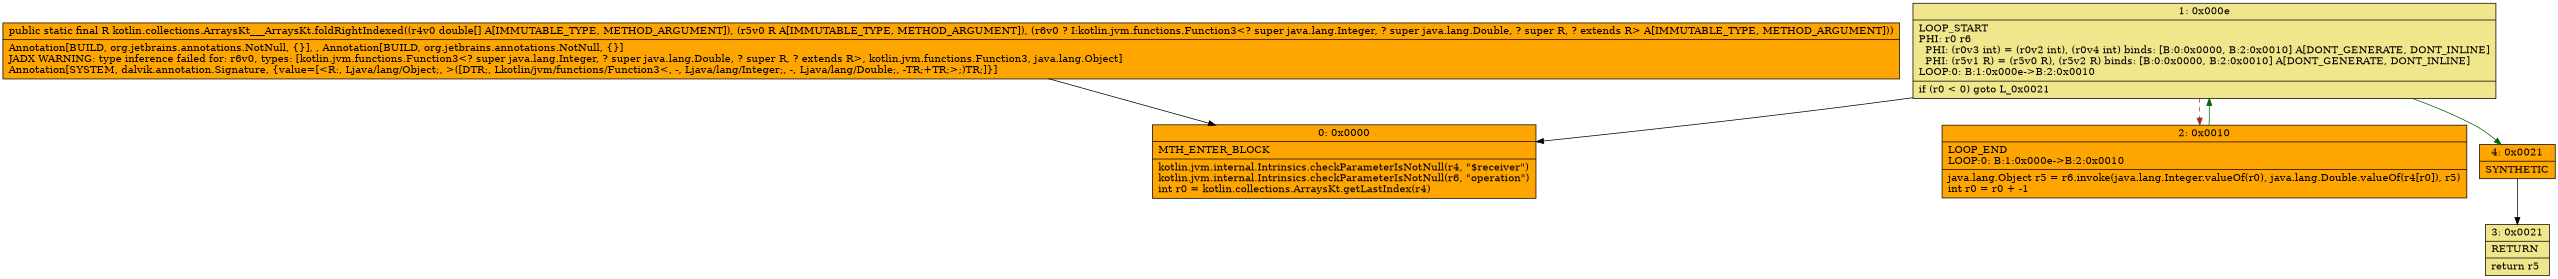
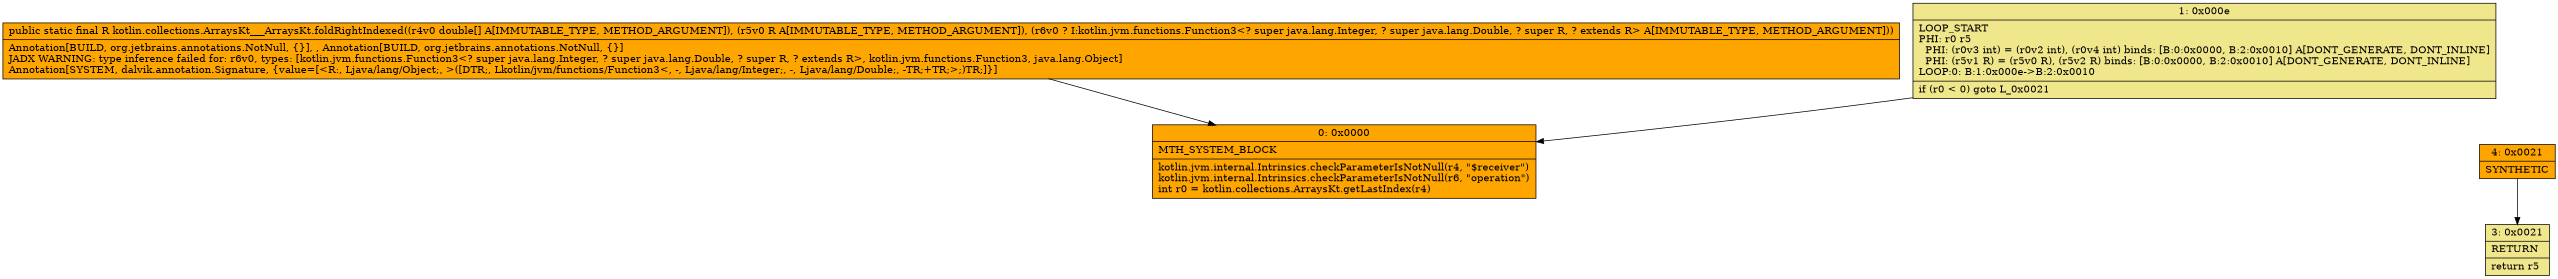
  digraph {
    node [fillcolor=orange shape=record style=filled]
    edge [color=black]
-   n1 [label="{0\:\ 0x0000|MTH_ENTER_BLOCK\l|kotlin.jvm.internal.Intrinsics.checkParameterIsNotNull(r4, \"$receiver\")\lkotlin.jvm.internal.Intrinsics.checkParameterIsNotNull(r6, \"operation\")\lint r0 = kotlin.collections.ArraysKt.getLastIndex(r4)\l}"]
-   n2 [fillcolor=khaki label="{1\:\ 0x000e|LOOP_START\lPHI: r0 r6 \l  PHI: (r0v3 int) = (r0v2 int), (r0v4 int) binds: [B:0:0x0000, B:2:0x0010] A[DONT_GENERATE, DONT_INLINE]\l  PHI: (r5v1 R) = (r5v0 R), (r5v2 R) binds: [B:0:0x0000, B:2:0x0010] A[DONT_GENERATE, DONT_INLINE]\lLOOP:0: B:1:0x000e\-\>B:2:0x0010\l|if (r0 \< 0) goto L_0x0021\l}"]
-   n3 [label="{2\:\ 0x0010|LOOP_END\lLOOP:0: B:1:0x000e\-\>B:2:0x0010\l|java.lang.Object r5 = r6.invoke(java.lang.Integer.valueOf(r0), java.lang.Double.valueOf(r4[r0]), r5)\lint r0 = r0 + \-1\l}"]
+   n1 [label="{0\:\ 0x0000|MTH_SYSTEM_BLOCK\l|kotlin.jvm.internal.Intrinsics.checkParameterIsNotNull(r4, \"$receiver\")\lkotlin.jvm.internal.Intrinsics.checkParameterIsNotNull(r6, \"operation\")\lint r0 = kotlin.collections.ArraysKt.getLastIndex(r4)\l}"]
+   n2 [fillcolor=khaki label="{1\:\ 0x000e|LOOP_START\lPHI: r0 r5 \l  PHI: (r0v3 int) = (r0v2 int), (r0v4 int) binds: [B:0:0x0000, B:2:0x0010] A[DONT_GENERATE, DONT_INLINE]\l  PHI: (r5v1 R) = (r5v0 R), (r5v2 R) binds: [B:0:0x0000, B:2:0x0010] A[DONT_GENERATE, DONT_INLINE]\lLOOP:0: B:1:0x000e\-\>B:2:0x0010\l|if (r0 \< 0) goto L_0x0021\l}"]
    n4 [label="{4\:\ 0x0021|SYNTHETIC\l}"]
    n5 [fillcolor=khaki label="{3\:\ 0x0021|RETURN\l|return r5\l}"]
    n6 [label="{public static final R kotlin.collections.ArraysKt___ArraysKt.foldRightIndexed((r4v0 double[] A[IMMUTABLE_TYPE, METHOD_ARGUMENT]), (r5v0 R A[IMMUTABLE_TYPE, METHOD_ARGUMENT]), (r6v0 ? I:kotlin.jvm.functions.Function3\<? super java.lang.Integer, ? super java.lang.Double, ? super R, ? extends R\> A[IMMUTABLE_TYPE, METHOD_ARGUMENT]))  | Annotation[BUILD, org.jetbrains.annotations.NotNull, \{\}], , Annotation[BUILD, org.jetbrains.annotations.NotNull, \{\}]\lJADX WARNING: type inference failed for: r6v0, types: [kotlin.jvm.functions.Function3\<? super java.lang.Integer, ? super java.lang.Double, ? super R, ? extends R\>, kotlin.jvm.functions.Function3, java.lang.Object]\lAnnotation[SYSTEM, dalvik.annotation.Signature, \{value=[\<R:, Ljava\/lang\/Object;, \>([DTR;, Lkotlin\/jvm\/functions\/Function3\<, \-, Ljava\/lang\/Integer;, \-, Ljava\/lang\/Double;, \-TR;+TR;\>;)TR;]\}]\l}"]
    n2 -> n1
-   n2 -> n3 [color=brown style=dashed]
-   n2 -> n4 [color=darkgreen]
-   n3 -> n2 [color=darkgreen]
    n4 -> n5
    n6 -> n1
  }
